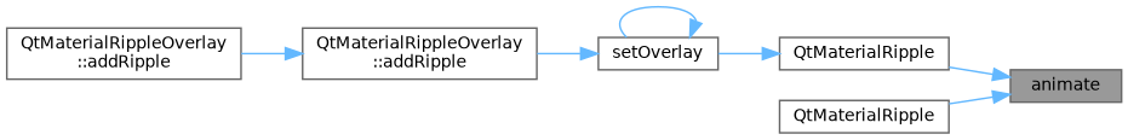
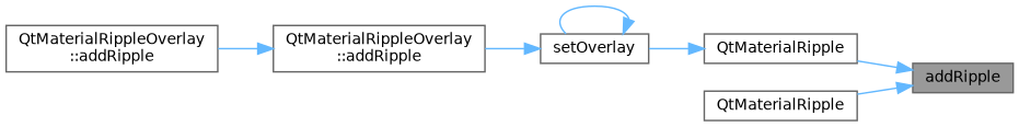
  digraph {
    rankdir=RL
    node [color=grey40 fillcolor=white fontname=Helvetica fontsize=10 shape=box style=filled]
    edge [color=steelblue1 dir=back fontname=Helvetica fontsize=10 labelfontname=Helvetica labelfontsize=10 style=solid]
-   n1 [color=gray40 fillcolor=grey60 fontcolor=black height=0.2 label=animate width=0.4]
+   n1 [color=gray40 fillcolor=grey60 fontcolor=black height=0.2 label=addRipple width=0.4]
    n2 [height=0.2 label=QtMaterialRipple width=0.4]
    n3 [height=0.2 label=QtMaterialRipple width=0.4]
    n4 [height=0.2 label=setOverlay width=0.4]
    n5 [height=0.2 label="QtMaterialRippleOverlay\l::addRipple" width=0.4]
    n6 [height=0.2 label="QtMaterialRippleOverlay\l::addRipple" width=0.4]
    n1 -> n2
    n1 -> n3
    n2 -> n4
    n4 -> n4
    n4 -> n5
    n5 -> n6
  }
